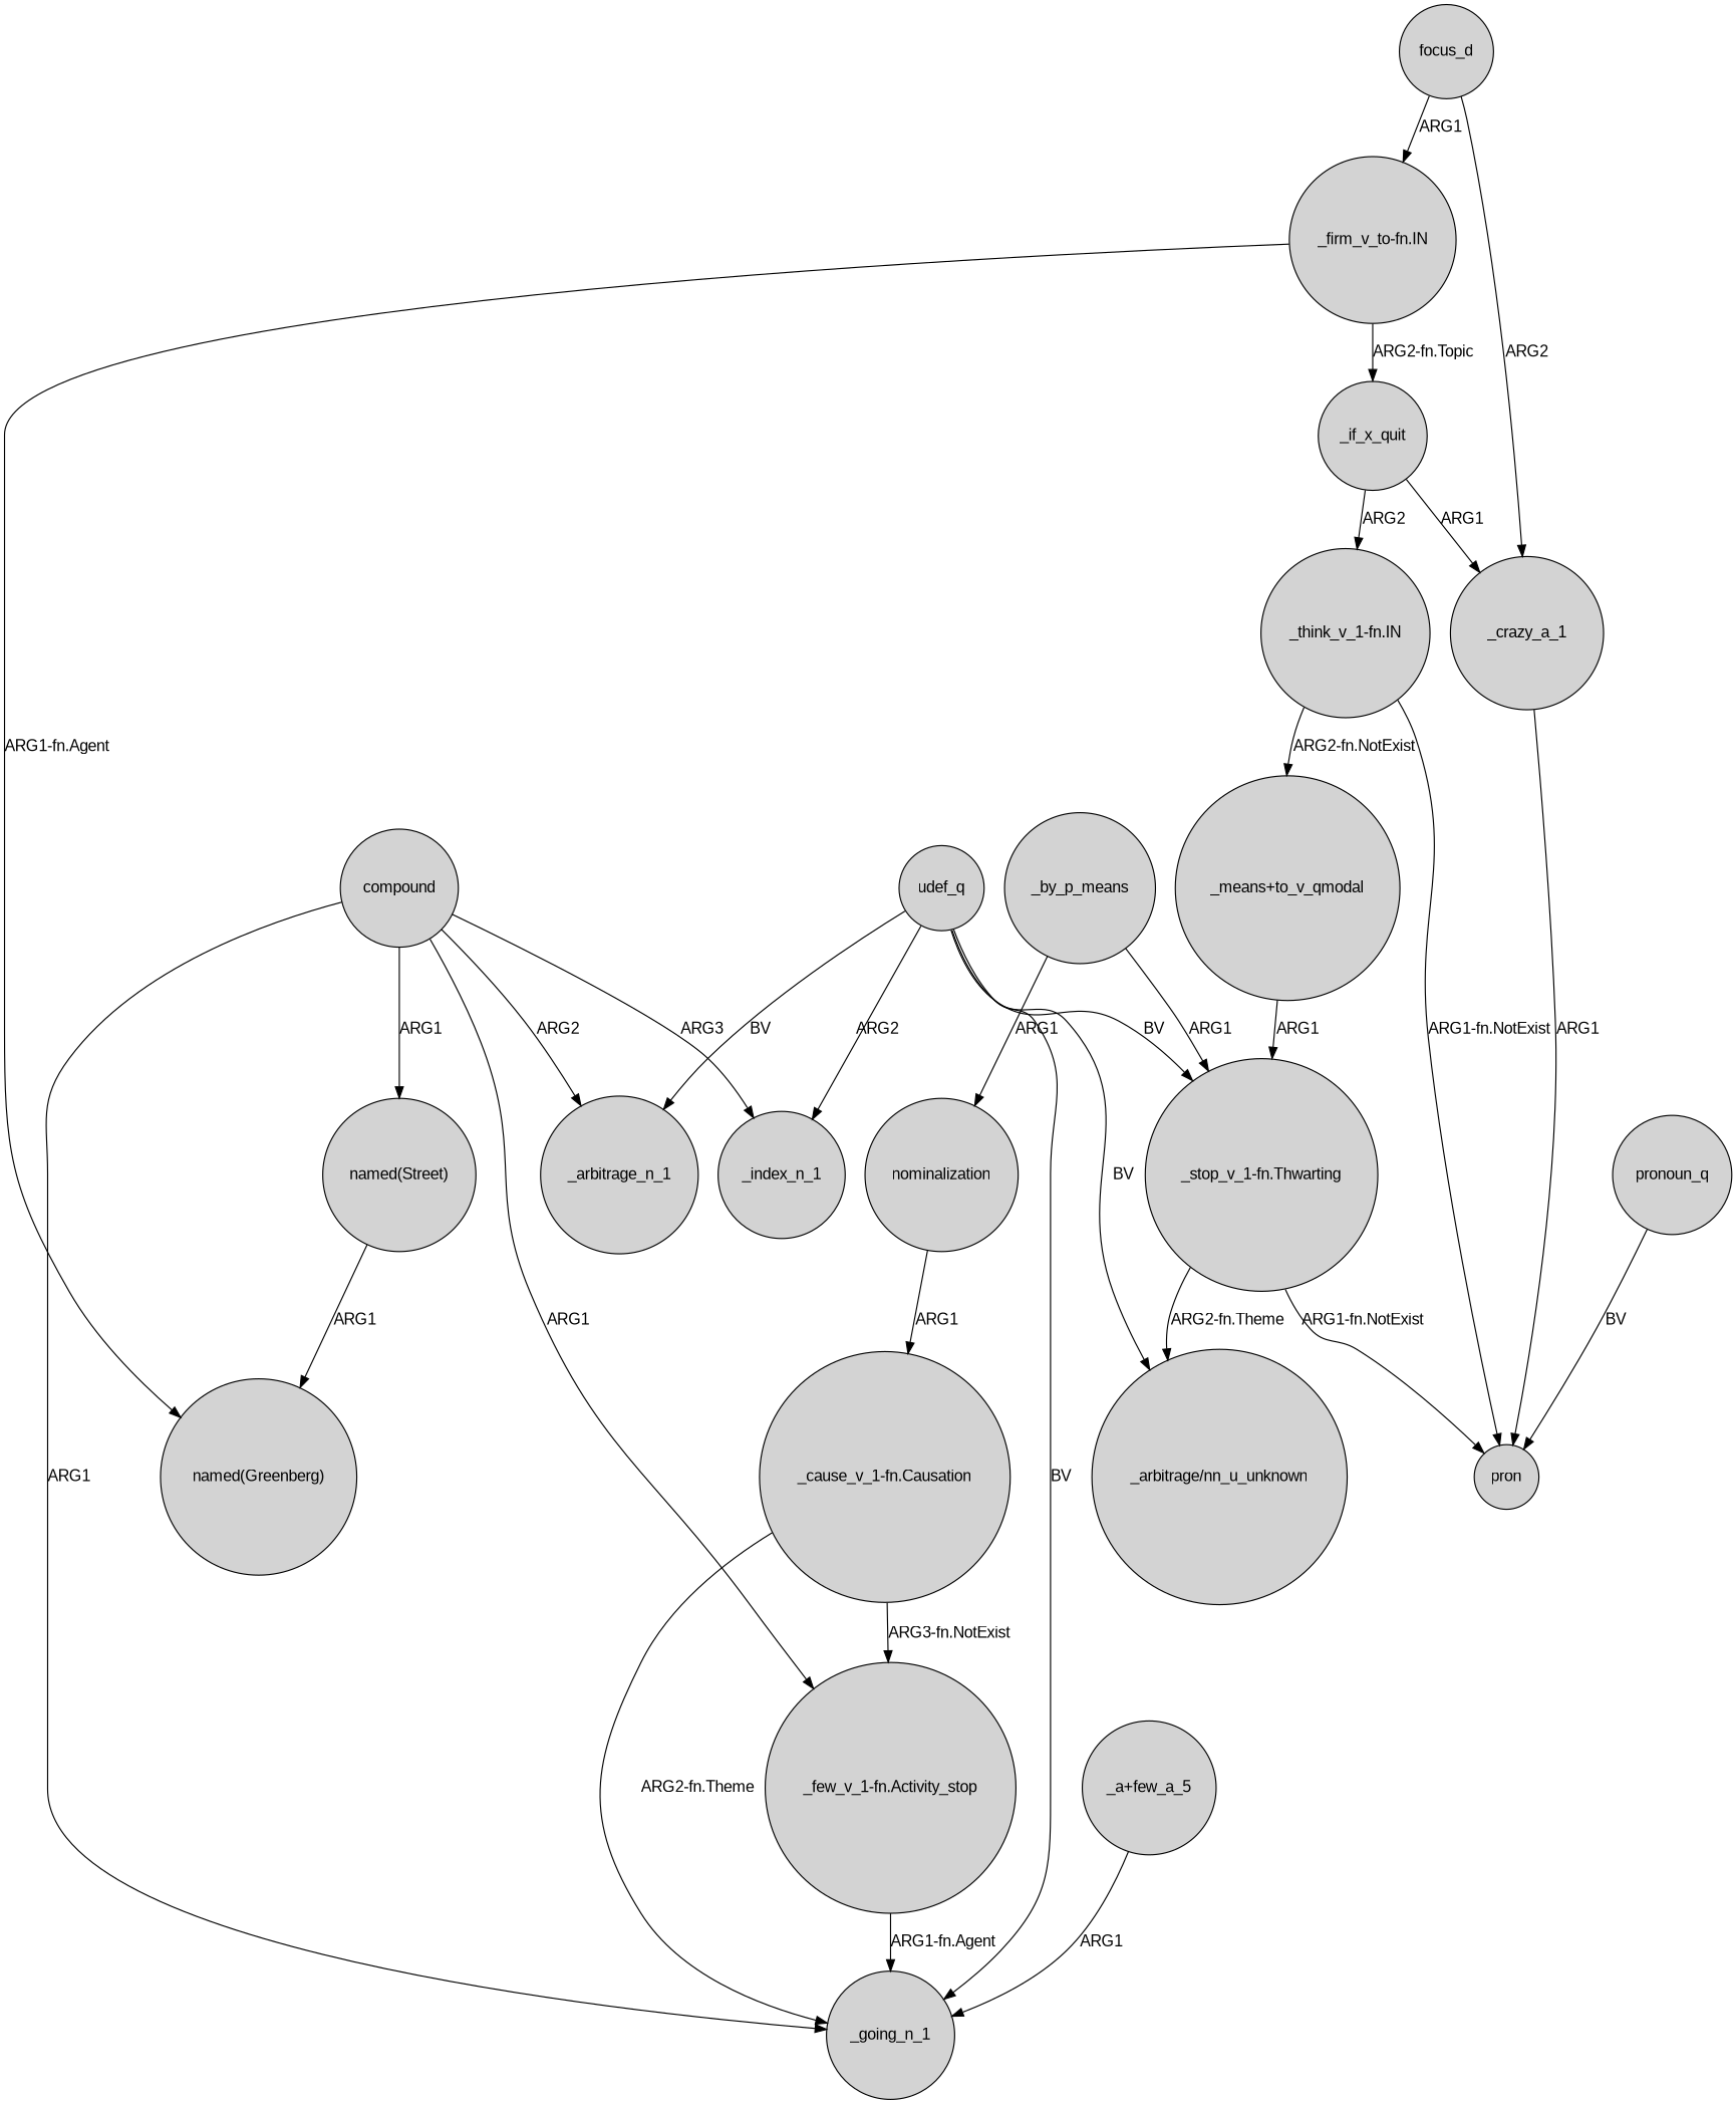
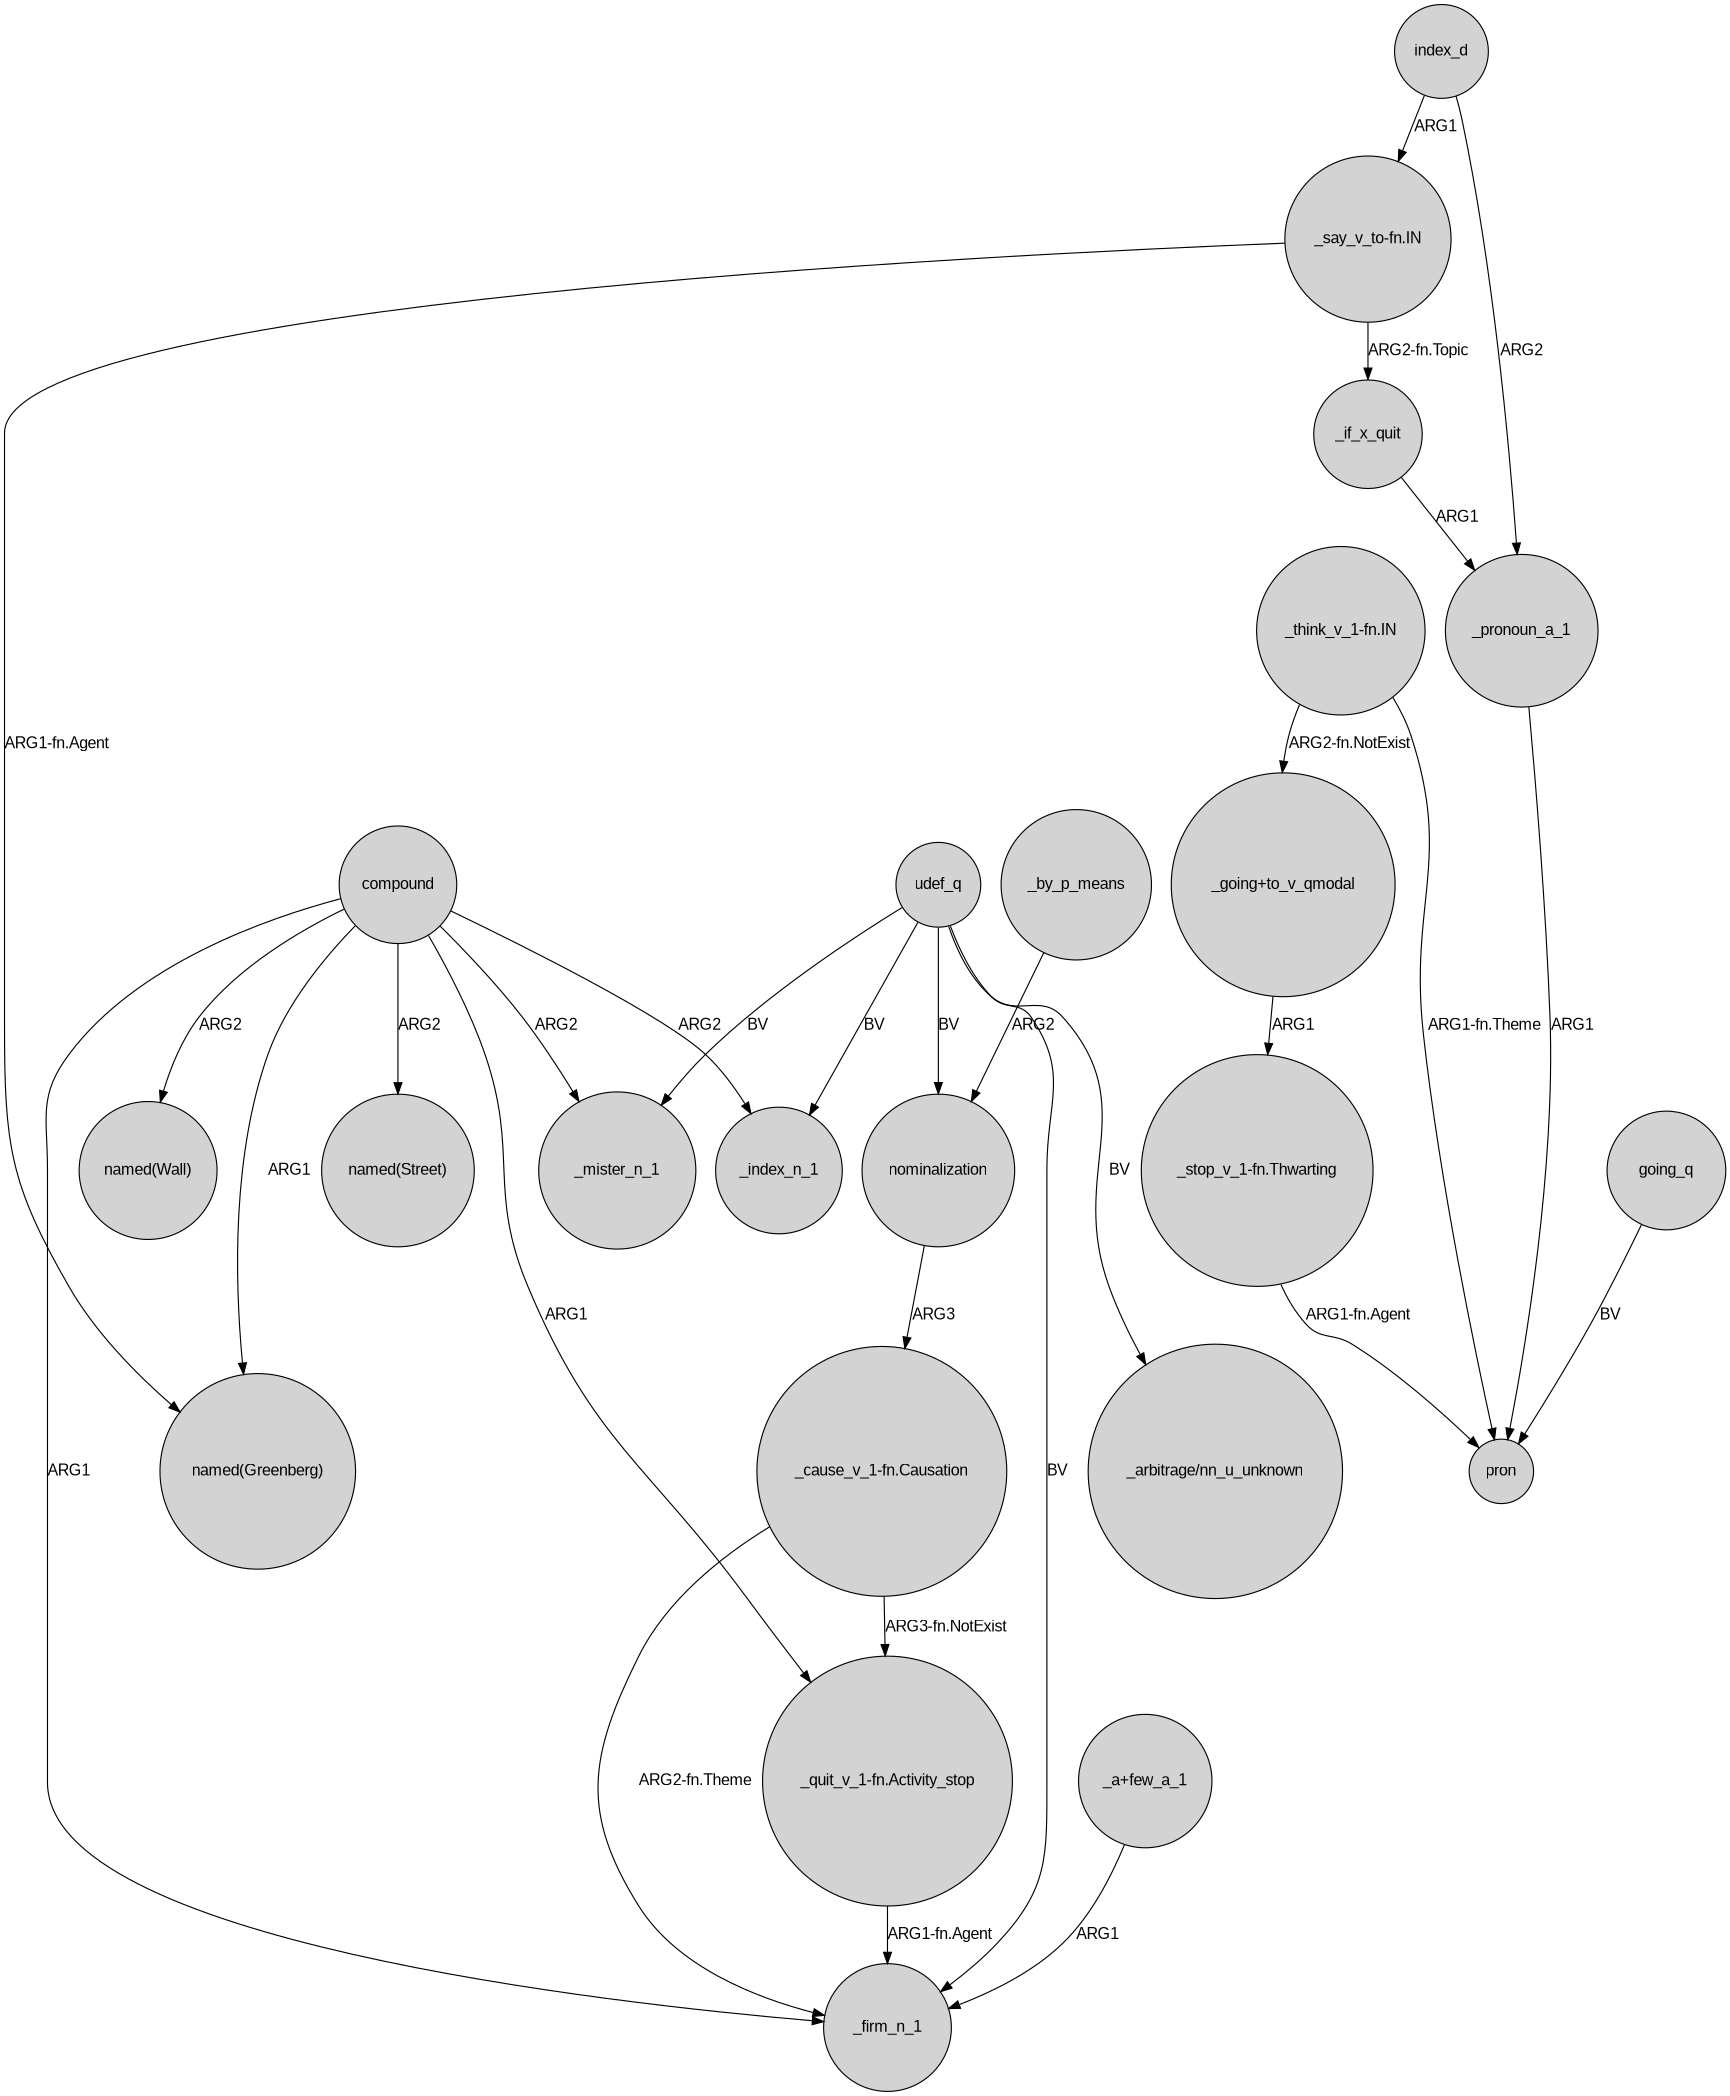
  digraph {
    fontname="Liberation Sans"
    node [fontname="Liberation Sans" shape=circle style=filled]
    edge [fontname="Liberation Sans"]
    "_think_v_1-fn.IN"
-   "_going+to_v_qmodal" [label="_means+to_v_qmodal"]
+   "_going+to_v_qmodal"
    pron
    "_stop_v_1-fn.Thwarting"
    "_arbitrage/nn_u_unknown"
    _by_p_means
    nominalization
    "_cause_v_1-fn.Causation"
-   _firm_n_1 [label=_going_n_1]
-   "_quit_v_1-fn.Activity_stop" [label="_few_v_1-fn.Activity_stop"]
+   _firm_n_1
+   "_quit_v_1-fn.Activity_stop"
    n11 [label=_if_x_quit]
-   "_say_v_to-fn.IN" [label="_firm_v_to-fn.IN"]
+   "_say_v_to-fn.IN"
    "named(Greenberg)"
-   _crazy_a_1
+   _crazy_a_1 [label=_pronoun_a_1]
    compound
    _index_n_1
    "named(Street)"
-   _mister_n_1 [label=_arbitrage_n_1]
+   "named(Wall)"
+   _mister_n_1
    udef_q
-   pronoun_q
-   "_a+few_a_1" [label="_a+few_a_5"]
-   focus_d
+   pronoun_q [label=going_q]
+   "_a+few_a_1"
+   focus_d [label=index_d]
    "_think_v_1-fn.IN" -> "_going+to_v_qmodal" [label="ARG2-fn.NotExist"]
-   "_think_v_1-fn.IN" -> pron [label="ARG1-fn.NotExist"]
+   "_think_v_1-fn.IN" -> pron [label="ARG1-fn.Theme"]
    "_going+to_v_qmodal" -> "_stop_v_1-fn.Thwarting" [label=ARG1]
-   "_stop_v_1-fn.Thwarting" -> pron [label="ARG1-fn.NotExist"]
-   "_stop_v_1-fn.Thwarting" -> "_arbitrage/nn_u_unknown" [label="ARG2-fn.Theme"]
-   _by_p_means -> "_stop_v_1-fn.Thwarting" [label=ARG1]
-   _by_p_means -> nominalization [label=ARG1]
-   nominalization -> "_cause_v_1-fn.Causation" [label=ARG1]
+   "_stop_v_1-fn.Thwarting" -> pron [label="ARG1-fn.Agent"]
+   _by_p_means -> nominalization [label=ARG2]
+   nominalization -> "_cause_v_1-fn.Causation" [label=ARG3]
    "_cause_v_1-fn.Causation" -> _firm_n_1 [label="ARG2-fn.Theme"]
    "_cause_v_1-fn.Causation" -> "_quit_v_1-fn.Activity_stop" [label="ARG3-fn.NotExist"]
    "_quit_v_1-fn.Activity_stop" -> _firm_n_1 [label="ARG1-fn.Agent"]
-   n11 -> "_think_v_1-fn.IN" [label=ARG2]
    n11 -> _crazy_a_1 [label=ARG1]
    "_say_v_to-fn.IN" -> n11 [label="ARG2-fn.Topic"]
    "_say_v_to-fn.IN" -> "named(Greenberg)" [label="ARG1-fn.Agent"]
    _crazy_a_1 -> pron [label=ARG1]
    compound -> _firm_n_1 [label=ARG1]
    compound -> "_quit_v_1-fn.Activity_stop" [label=ARG1]
-   "named(Street)" -> "named(Greenberg)" [label=ARG1]
-   compound -> _index_n_1 [label=ARG3]
-   compound -> "named(Street)" [label=ARG1]
+   compound -> "named(Greenberg)" [label=ARG1]
+   compound -> _index_n_1 [label=ARG2]
+   compound -> "named(Street)" [label=ARG2]
+   compound -> "named(Wall)" [label=ARG2]
    compound -> _mister_n_1 [label=ARG2]
    udef_q -> "_arbitrage/nn_u_unknown" [label=BV]
-   udef_q -> "_stop_v_1-fn.Thwarting" [label=BV]
+   udef_q -> nominalization [label=BV]
    udef_q -> _firm_n_1 [label=BV]
-   udef_q -> _index_n_1 [label=ARG2]
+   udef_q -> _index_n_1 [label=BV]
    udef_q -> _mister_n_1 [label=BV]
    pronoun_q -> pron [label=BV]
    "_a+few_a_1" -> _firm_n_1 [label=ARG1]
    focus_d -> "_say_v_to-fn.IN" [label=ARG1]
    focus_d -> _crazy_a_1 [label=ARG2]
  }
